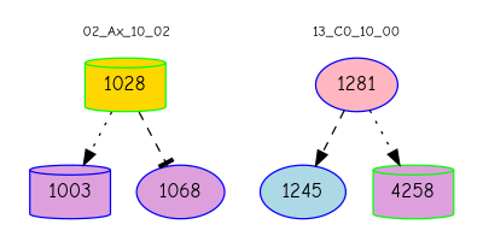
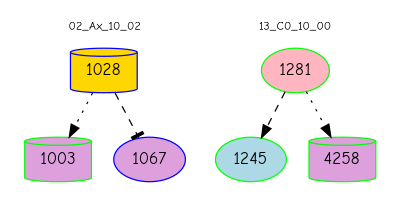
  digraph {
    fontname="Comic Neue"
    node [color=green fillcolor=plum fontname="Comic Neue" shape=cylinder style=filled]
    edge [arrowhead=normal color=black fontname="Comic Neue" style=dotted]
-   n1 [fillcolor=gold label=1028]
-   n2 [color=blue label=1003]
-   n3 [color=blue label=1068 shape=ellipse]
-   n4 [color=blue fillcolor=lightpink label=1281 shape=ellipse]
-   n5 [color=blue fillcolor=lightblue label=1245 shape=ellipse]
+   n1 [color=blue fillcolor=gold label=1028]
+   n2 [label=1003]
+   n3 [color=blue label=1067 shape=ellipse]
+   n4 [fillcolor=lightpink label=1281 shape=ellipse]
+   n5 [fillcolor=lightblue label=1245 shape=ellipse]
    n6 [label=4258]
    subgraph cluster_1 {
      color=white
      fontsize=10
      label="02_Ax_10_02"
      n1
      n2
      n3
    }
    subgraph cluster_2 {
      color=white
      fontsize=10
      label="13_C0_10_00"
      n4
      n5
      n6
    }
    n1 -> n2
    n1 -> n3 [arrowhead=tee style=dashed]
    n4 -> n5 [style=dashed]
    n4 -> n6
  }
